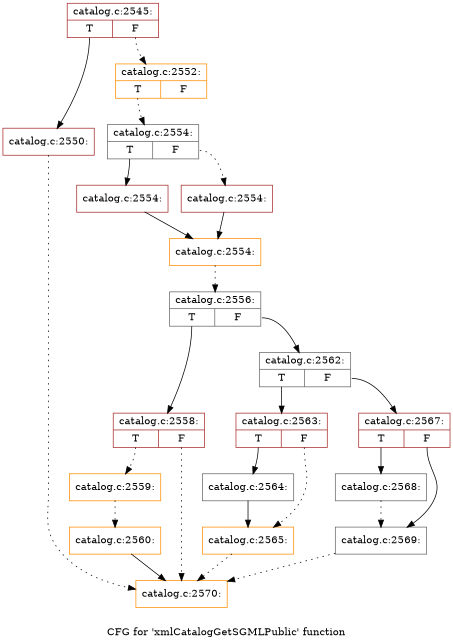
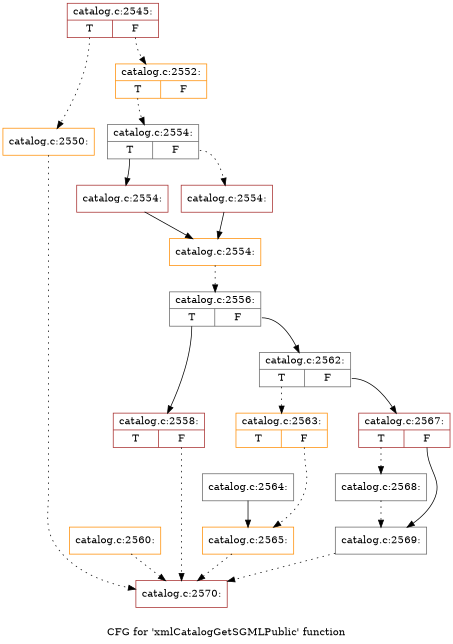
  digraph {
    fontname="DejaVu Serif"
    label="CFG for 'xmlCatalogGetSGMLPublic' function"
    node [color=brown fontname="DejaVu Serif" shape=record]
    edge [fontname="DejaVu Serif" style=dotted]
    n1 [label="{catalog.c:2545:|{<s0>T|<s1>F}}"]
-   n2 [label="{catalog.c:2550:}"]
+   n2 [color=darkorange label="{catalog.c:2550:}"]
    n3 [color=darkorange label="{catalog.c:2552:|{<s0>T|<s1>F}}"]
-   n4 [color=darkorange label="{catalog.c:2570:}"]
+   n4 [label="{catalog.c:2570:}"]
    n5 [color=gray40 label="{catalog.c:2554:|{<s0>T|<s1>F}}"]
    n6 [label="{catalog.c:2554:}"]
    n7 [label="{catalog.c:2554:}"]
    n8 [color=gray40 label="{catalog.c:2556:|{<s0>T|<s1>F}}"]
    n9 [label="{catalog.c:2558:|{<s0>T|<s1>F}}"]
    n10 [color=gray40 label="{catalog.c:2562:|{<s0>T|<s1>F}}"]
    n11 [color=darkorange label="{catalog.c:2554:}"]
-   n12 [color=darkorange label="{catalog.c:2559:}"]
-   n13 [label="{catalog.c:2563:|{<s0>T|<s1>F}}"]
+   n13 [color=darkorange label="{catalog.c:2563:|{<s0>T|<s1>F}}"]
    n14 [label="{catalog.c:2567:|{<s0>T|<s1>F}}"]
    n15 [color=darkorange label="{catalog.c:2560:}"]
    n16 [color=gray40 label="{catalog.c:2564:}"]
    n17 [color=darkorange label="{catalog.c:2565:}"]
    n18 [color=gray40 label="{catalog.c:2568:}"]
    n19 [color=gray40 label="{catalog.c:2569:}"]
-   n1 -> n2 [style=solid tailport=s0]
+   n1 -> n2 [tailport=s0]
    n1 -> n3 [tailport=s1]
    n2 -> n4
    n3 -> n5 [tailport=s0]
    n5 -> n6 [style=solid tailport=s0]
    n5 -> n7 [tailport=s1]
    n6 -> n11 [style=solid]
    n7 -> n11 [style=solid]
    n8 -> n9 [style=solid tailport=s0]
    n8 -> n10 [style=solid tailport=s1]
    n9 -> n4 [tailport=s1]
-   n9 -> n12 [tailport=s0]
-   n10 -> n13 [style=solid tailport=s0]
+   n10 -> n13 [tailport=s0]
    n10 -> n14 [style=solid tailport=s1]
    n11 -> n8
-   n12 -> n15
-   n13 -> n16 [style=solid tailport=s0]
    n13 -> n17 [tailport=s1]
-   n14 -> n18 [style=solid tailport=s0]
+   n14 -> n18 [tailport=s0]
    n14 -> n19 [style=solid tailport=s1]
-   n15 -> n4 [style=solid]
+   n15 -> n4
    n16 -> n17 [style=solid]
    n17 -> n4
    n18 -> n19
    n19 -> n4
  }
